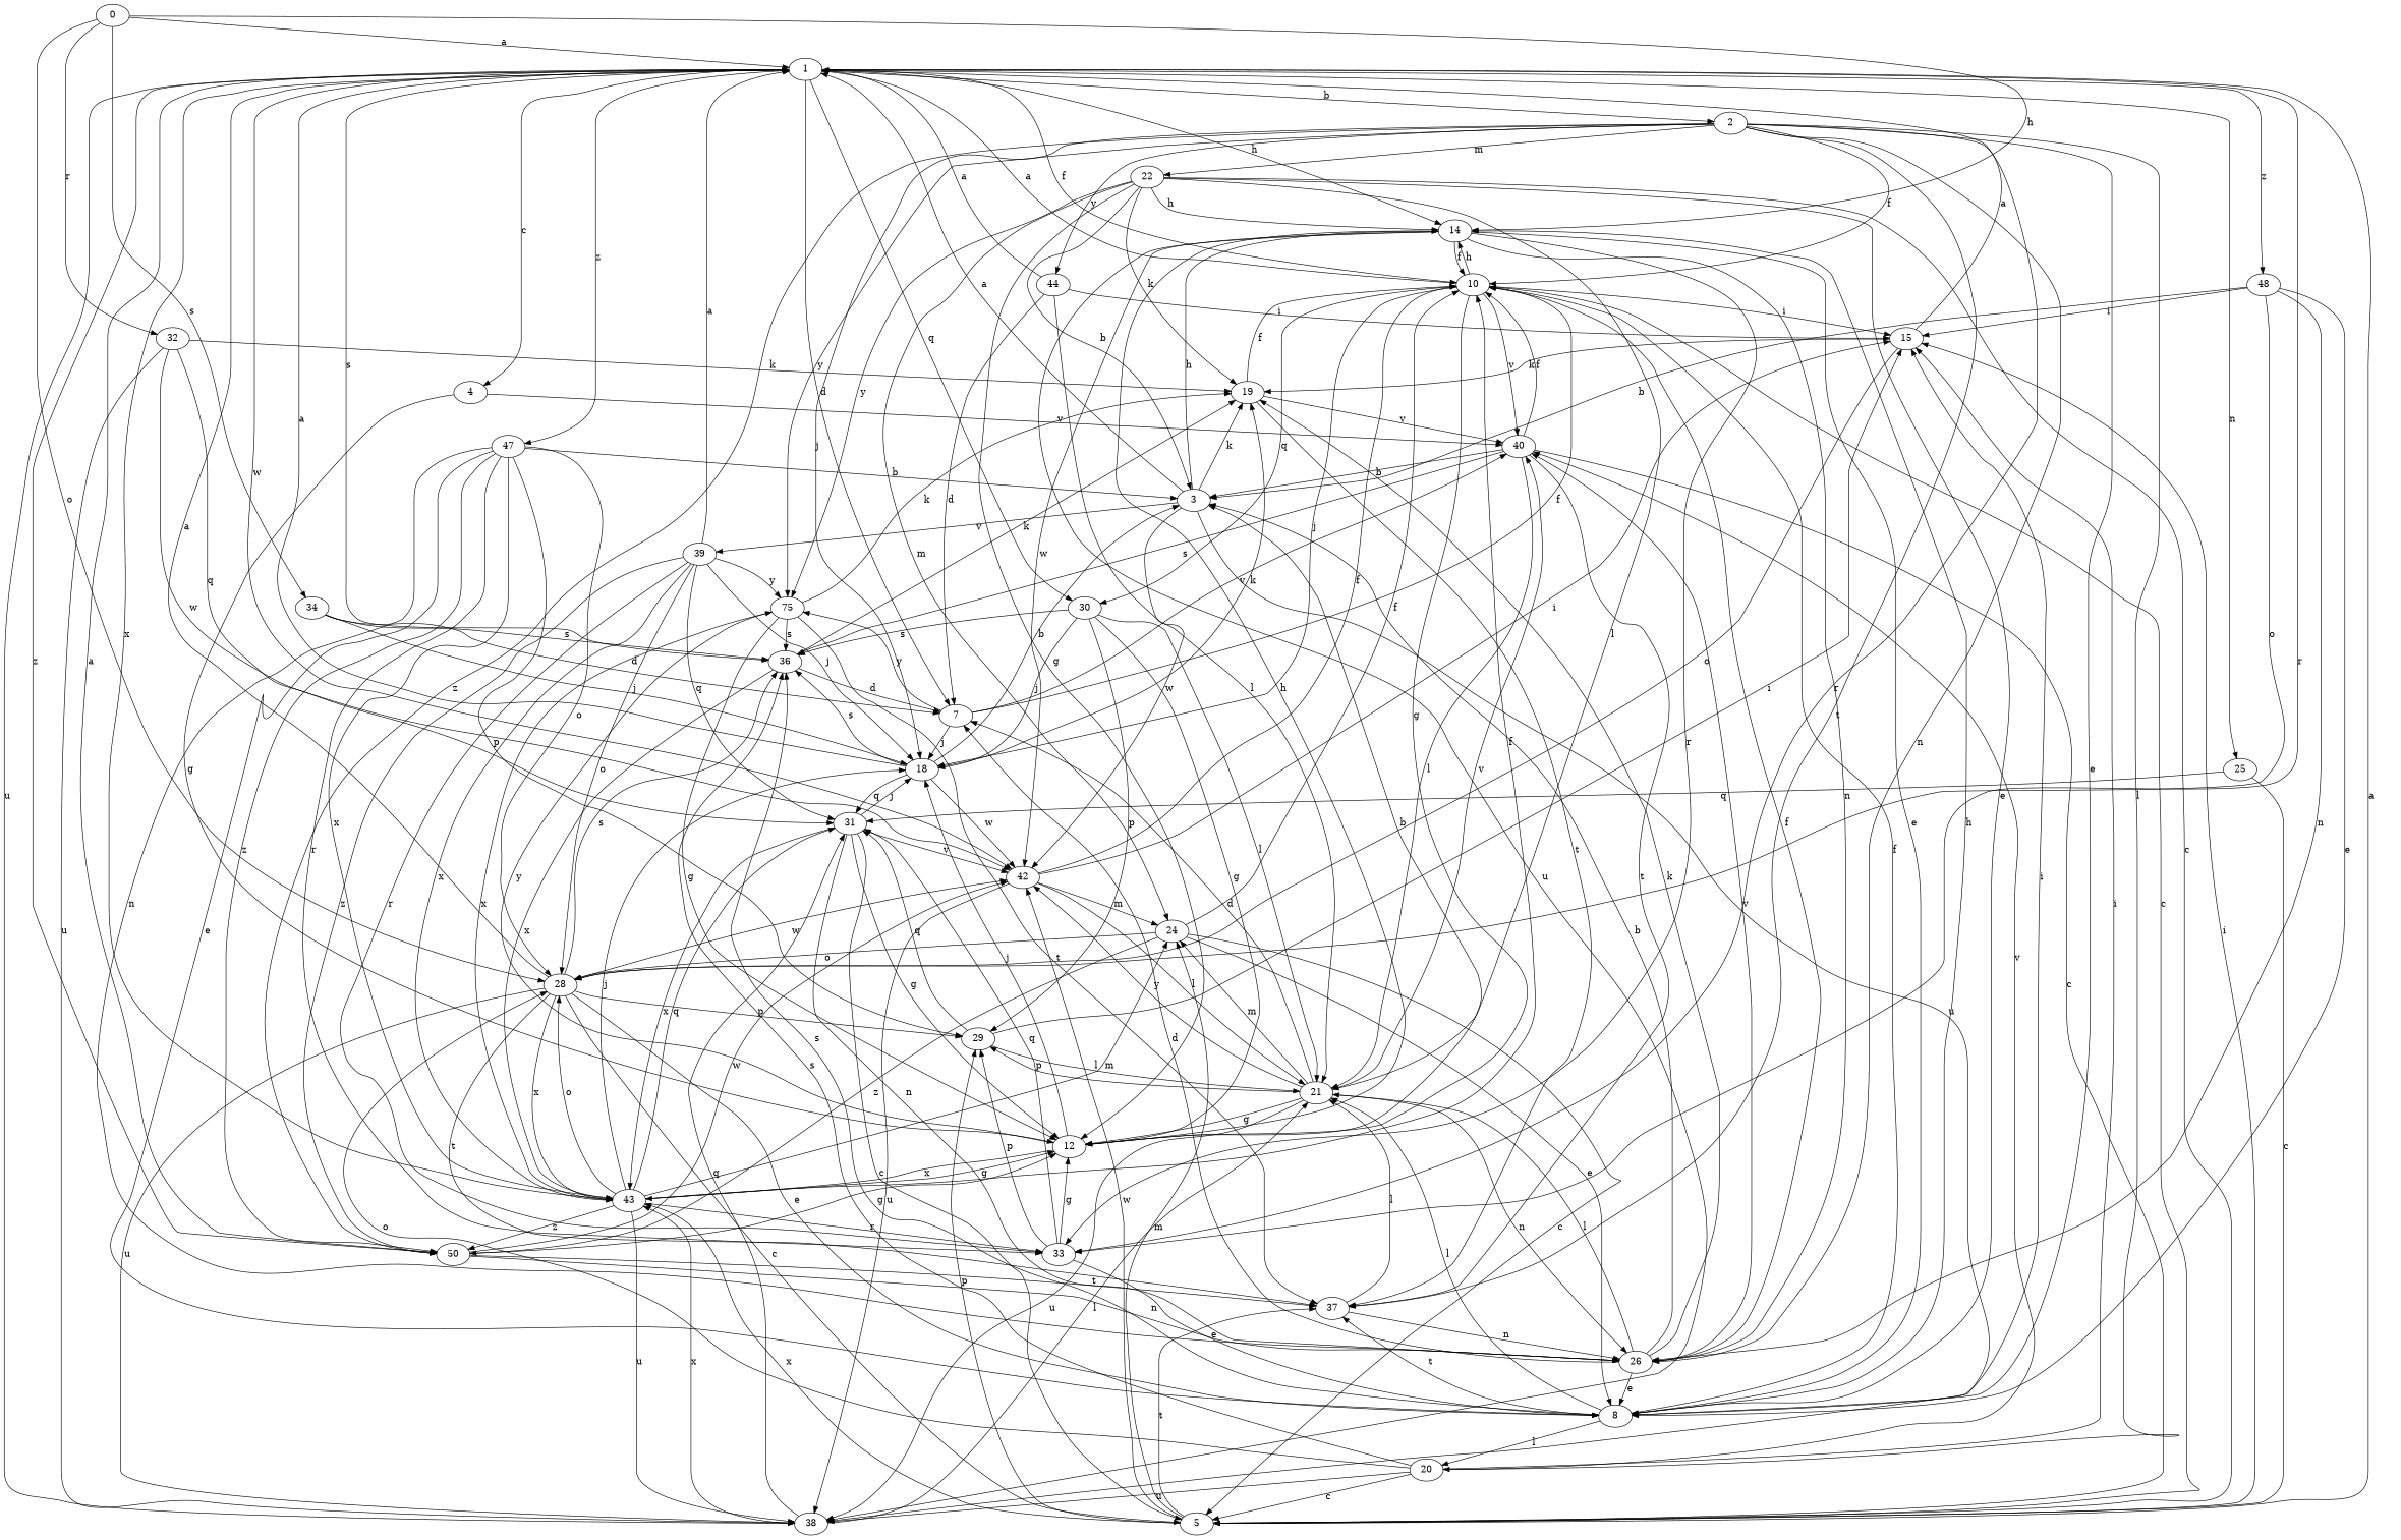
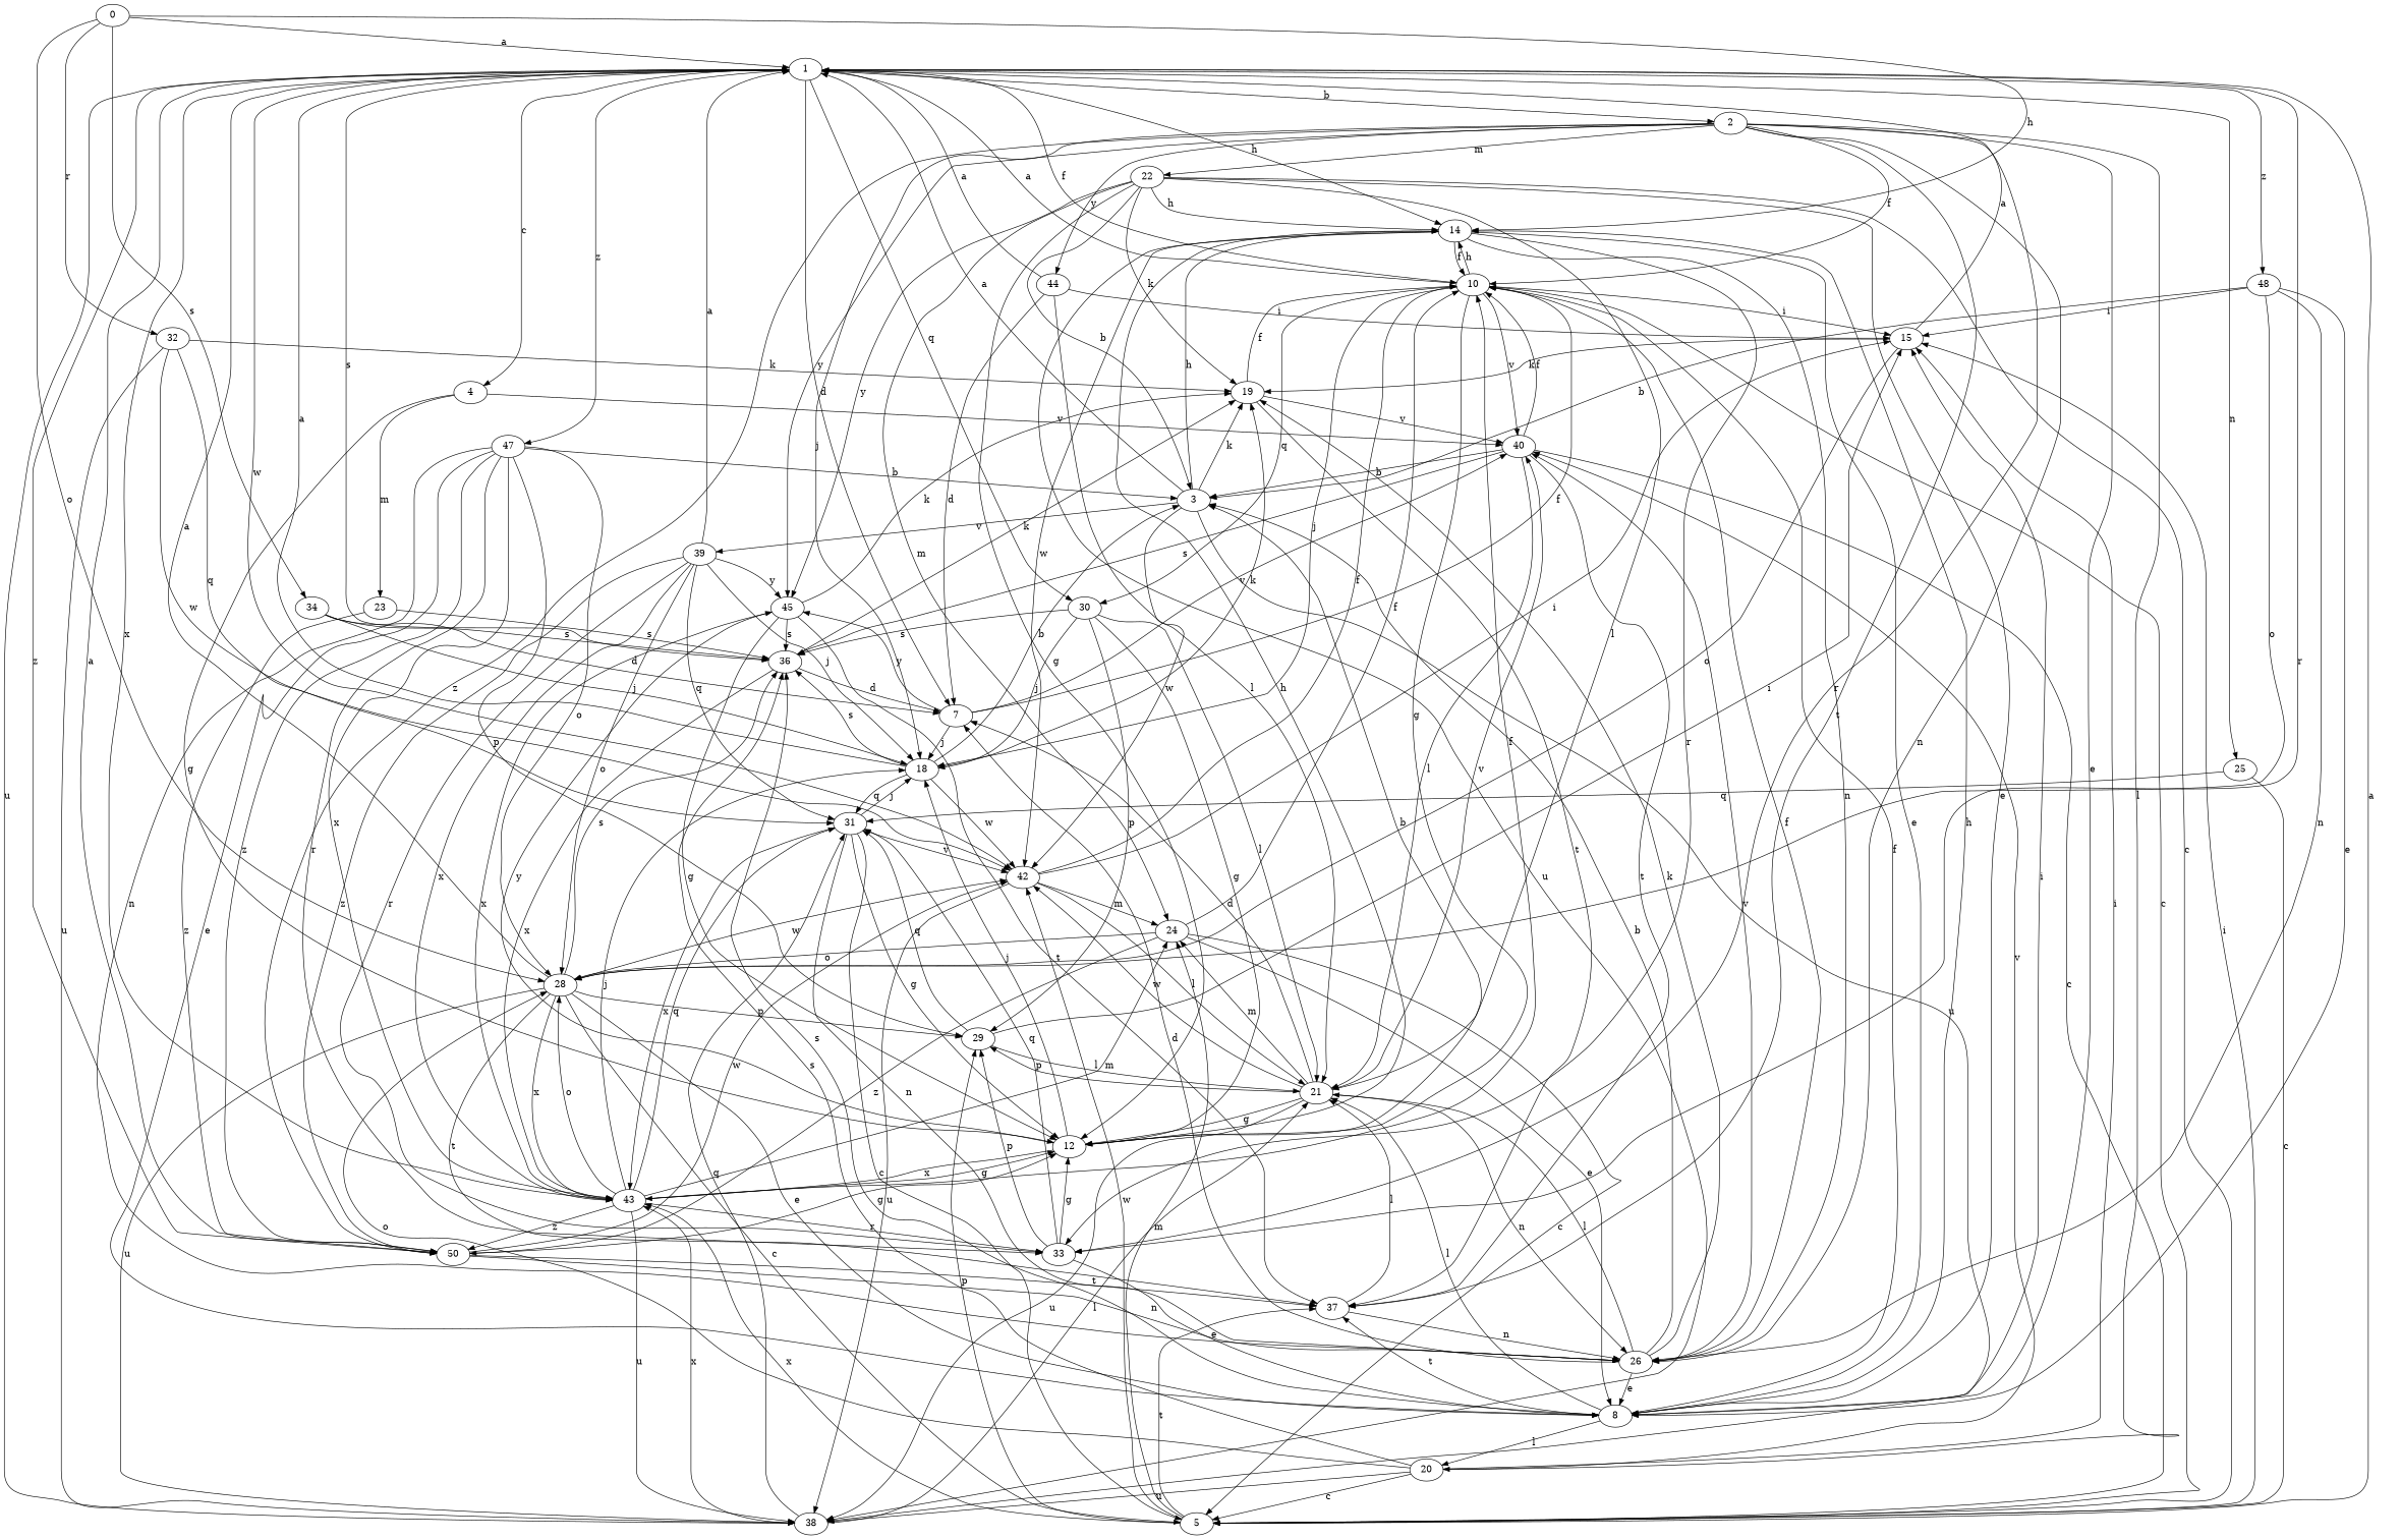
  strict digraph {
    0
    1
    14
    28
    32
    34
    2
    4
    7
    10
    25
    30
    33
    n14 [label=36]
    38
    42
    43
    47
    48
    50
    8
    26
    37
    5
    29
    19
    31
    18
    20
    22
    44
-   45 [label=75]
+   45
    12
+   23
    40
    15
    21
    24
    3
    39
    0 -> 1 [label=a]
    0 -> 14 [label=h]
    0 -> 28 [label=o]
    0 -> 32 [label=r]
    0 -> 34 [label=s]
    1 -> 14 [label=h]
    1 -> 2 [label=b]
    1 -> 4 [label=c]
    1 -> 7 [label=d]
    1 -> 10 [label=f]
    1 -> 25 [label=n]
    1 -> 30 [label=q]
    1 -> 33 [label=r]
    1 -> n14 [label=s]
    1 -> 38 [label=u]
    1 -> 42 [label=w]
    1 -> 43 [label=x]
    1 -> 47 [label=z]
    1 -> 48 [label=z]
    1 -> 50 [label=z]
    14 -> 10 [label=f]
    14 -> 33 [label=r]
    14 -> 38 [label=u]
    14 -> 42 [label=w]
    14 -> 8 [label=e]
    14 -> 26 [label=n]
    28 -> 1 [label=a]
    28 -> n14 [label=s]
    28 -> 38 [label=u]
    28 -> 42 [label=w]
    28 -> 43 [label=x]
    28 -> 8 [label=e]
    28 -> 37 [label=t]
    28 -> 5 [label=c]
    28 -> 29 [label=p]
    32 -> 38 [label=u]
    32 -> 42 [label=w]
    32 -> 19 [label=k]
    32 -> 31 [label=q]
    34 -> 7 [label=d]
    34 -> n14 [label=s]
    34 -> 18 [label=j]
    2 -> 10 [label=f]
    2 -> 33 [label=r]
    2 -> 50 [label=z]
    2 -> 8 [label=e]
    2 -> 26 [label=n]
    2 -> 37 [label=t]
    2 -> 18 [label=j]
    2 -> 20 [label=l]
    2 -> 22 [label=m]
    2 -> 44 [label=y]
    2 -> 45 [label=y]
    4 -> 12 [label=g]
+   4 -> 23 [label=m]
    4 -> 40 [label=v]
    7 -> 10 [label=f]
    7 -> 18 [label=j]
    7 -> 45 [label=y]
    7 -> 40 [label=v]
    10 -> 1 [label=a]
    10 -> 14 [label=h]
    10 -> 30 [label=q]
    10 -> 5 [label=c]
    10 -> 18 [label=j]
    10 -> 12 [label=g]
    10 -> 40 [label=v]
    10 -> 15 [label=i]
    25 -> 5 [label=c]
    25 -> 31 [label=q]
    30 -> n14 [label=s]
    30 -> 29 [label=p]
    30 -> 18 [label=j]
    30 -> 12 [label=g]
    30 -> 21 [label=l]
    33 -> 8 [label=e]
    33 -> 29 [label=p]
    33 -> 31 [label=q]
    33 -> 12 [label=g]
    n14 -> 7 [label=d]
    n14 -> 43 [label=x]
    n14 -> 19 [label=k]
    38 -> 43 [label=x]
    38 -> 31 [label=q]
    38 -> 21 [label=l]
    42 -> 10 [label=f]
    42 -> 38 [label=u]
    42 -> 15 [label=i]
    42 -> 21 [label=l]
    42 -> 24 [label=m]
    43 -> 28 [label=o]
    43 -> 10 [label=f]
    43 -> 33 [label=r]
    43 -> 38 [label=u]
    43 -> 50 [label=z]
    43 -> 31 [label=q]
    43 -> 18 [label=j]
    43 -> 12 [label=g]
    43 -> 24 [label=m]
    47 -> 28 [label=o]
    47 -> 33 [label=r]
    47 -> 43 [label=x]
    47 -> 50 [label=z]
    47 -> 8 [label=e]
    47 -> 26 [label=n]
    47 -> 29 [label=p]
    47 -> 3 [label=b]
    48 -> 28 [label=o]
    48 -> 8 [label=e]
    48 -> 26 [label=n]
    48 -> 15 [label=i]
    48 -> 3 [label=b]
    50 -> 1 [label=a]
    50 -> 42 [label=w]
    50 -> 26 [label=n]
    50 -> 37 [label=t]
    50 -> 12 [label=g]
    8 -> 14 [label=h]
    8 -> 10 [label=f]
    8 -> n14 [label=s]
    8 -> 37 [label=t]
    8 -> 20 [label=l]
    8 -> 15 [label=i]
    8 -> 21 [label=l]
    26 -> 7 [label=d]
    26 -> 10 [label=f]
    26 -> 8 [label=e]
    26 -> 19 [label=k]
    26 -> 40 [label=v]
    26 -> 21 [label=l]
    26 -> 3 [label=b]
    37 -> 26 [label=n]
    37 -> 21 [label=l]
    5 -> 1 [label=a]
    5 -> 42 [label=w]
    5 -> 43 [label=x]
    5 -> 37 [label=t]
    5 -> 29 [label=p]
    5 -> 15 [label=i]
    5 -> 24 [label=m]
    29 -> 31 [label=q]
    29 -> 15 [label=i]
    29 -> 21 [label=l]
    19 -> 10 [label=f]
    19 -> 37 [label=t]
    19 -> 40 [label=v]
    31 -> 42 [label=v]
    31 -> 43 [label=x]
    31 -> 26 [label=n]
    31 -> 5 [label=c]
    31 -> 18 [label=j]
    31 -> 12 [label=g]
    18 -> 1 [label=a]
    18 -> n14 [label=s]
    18 -> 42 [label=w]
    18 -> 19 [label=k]
    18 -> 31 [label=q]
    18 -> 3 [label=b]
    20 -> 28 [label=o]
    20 -> n14 [label=s]
    20 -> 38 [label=u]
    20 -> 5 [label=c]
    20 -> 40 [label=v]
    20 -> 15 [label=i]
    22 -> 14 [label=h]
    22 -> 8 [label=e]
    22 -> 5 [label=c]
    22 -> 19 [label=k]
    22 -> 45 [label=y]
    22 -> 12 [label=g]
    22 -> 21 [label=l]
    22 -> 24 [label=m]
    22 -> 3 [label=b]
    44 -> 1 [label=a]
    44 -> 7 [label=d]
    44 -> 15 [label=i]
    44 -> 21 [label=l]
    45 -> n14 [label=s]
    45 -> 43 [label=x]
    45 -> 37 [label=t]
    45 -> 19 [label=k]
    45 -> 12 [label=g]
    12 -> 14 [label=h]
    12 -> 43 [label=x]
    12 -> 18 [label=j]
    12 -> 45 [label=y]
    12 -> 3 [label=b]
+   23 -> n14 [label=s]
+   23 -> 50 [label=z]
    40 -> 10 [label=f]
    40 -> n14 [label=s]
    40 -> 37 [label=t]
    40 -> 5 [label=c]
    40 -> 21 [label=l]
    40 -> 3 [label=b]
    15 -> 1 [label=a]
    15 -> 28 [label=o]
    15 -> 19 [label=k]
    21 -> 7 [label=d]
    21 -> 38 [label=u]
-   21 -> 42 [label=y]
+   21 -> 42 [label=w]
    21 -> 26 [label=n]
    21 -> 29 [label=p]
    21 -> 12 [label=g]
    21 -> 40 [label=v]
    21 -> 24 [label=m]
    24 -> 28 [label=o]
    24 -> 10 [label=f]
    24 -> 50 [label=z]
    24 -> 8 [label=e]
    24 -> 5 [label=c]
    3 -> 1 [label=a]
    3 -> 14 [label=h]
    3 -> 38 [label=u]
    3 -> 42 [label=w]
    3 -> 19 [label=k]
    3 -> 39 [label=v]
    39 -> 1 [label=a]
    39 -> 28 [label=o]
    39 -> 33 [label=r]
    39 -> 43 [label=x]
    39 -> 50 [label=z]
    39 -> 31 [label=q]
    39 -> 18 [label=j]
    39 -> 45 [label=y]
  }
